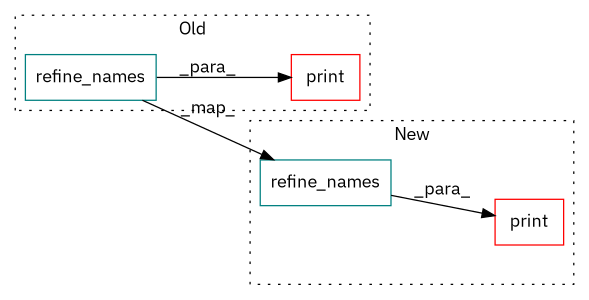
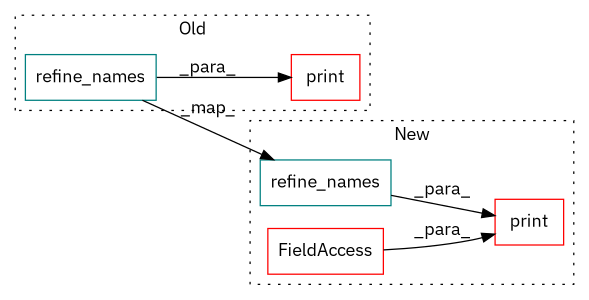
  digraph {
    rankdir=LR
    fontname="IBM Plex Sans"
    node [a=32 l="13,1" shape=box color=red fontname="IBM Plex Sans"]
    edge [fontname="IBM Plex Sans"]
    n1 [label=refine_names s="633,661" color=teal]
    n2 [l="6,1" label=print s="622,668"]
    n3 [label=refine_names s="669,697" color=teal]
    n4 [l="6,1" label=print s="704,726"]
+   n5 [a=22 l=10 label=FieldAccess s=710]
    subgraph cluster_1 {
      label=Old
      style=dotted
      n1
      n2
    }
    subgraph cluster_2 {
      label=New
      style=dotted
      n3
      n4
+     n5
    }
    n1 -> n2 [label=_para_]
    n1 -> n3 [label=_map_]
    n3 -> n4 [label=_para_]
+   n5 -> n4 [label=_para_]
  }
